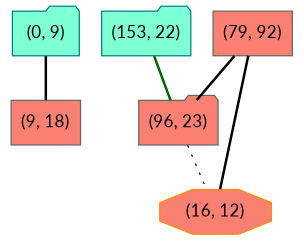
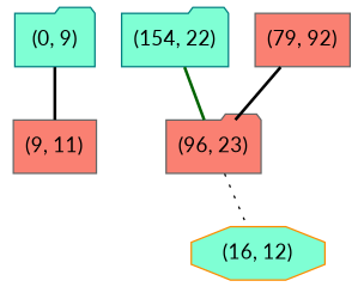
  graph {
    fontname=Lato
    node [color=gray40 fillcolor=aquamarine fontname=Lato shape=folder style=filled]
    edge [color=black fontname=Lato style=bold weight=1]
    n1 [color=teal label="(0, 9)"]
-   "(9, 11)" [fillcolor=salmon shape=box label="(9, 18)"]
+   "(9, 11)" [fillcolor=salmon shape=box]
    "(79, 92)" [fillcolor=salmon shape=box]
    "(96, 23)" [fillcolor=salmon]
-   "(16, 12)" [color=darkorange fillcolor=salmon shape=octagon]
-   "(153, 22)" [color=teal]
+   "(16, 12)" [color=darkorange shape=octagon]
+   "(153, 22)" [color=teal label="(154, 22)"]
    n1 -- "(9, 11)" [weight=4]
    "(79, 92)" -- "(96, 23)"
-   "(79, 92)" -- "(16, 12)"
    "(96, 23)" -- "(16, 12)" [style=dotted]
    "(153, 22)" -- "(96, 23)" [color=darkgreen]
  }
